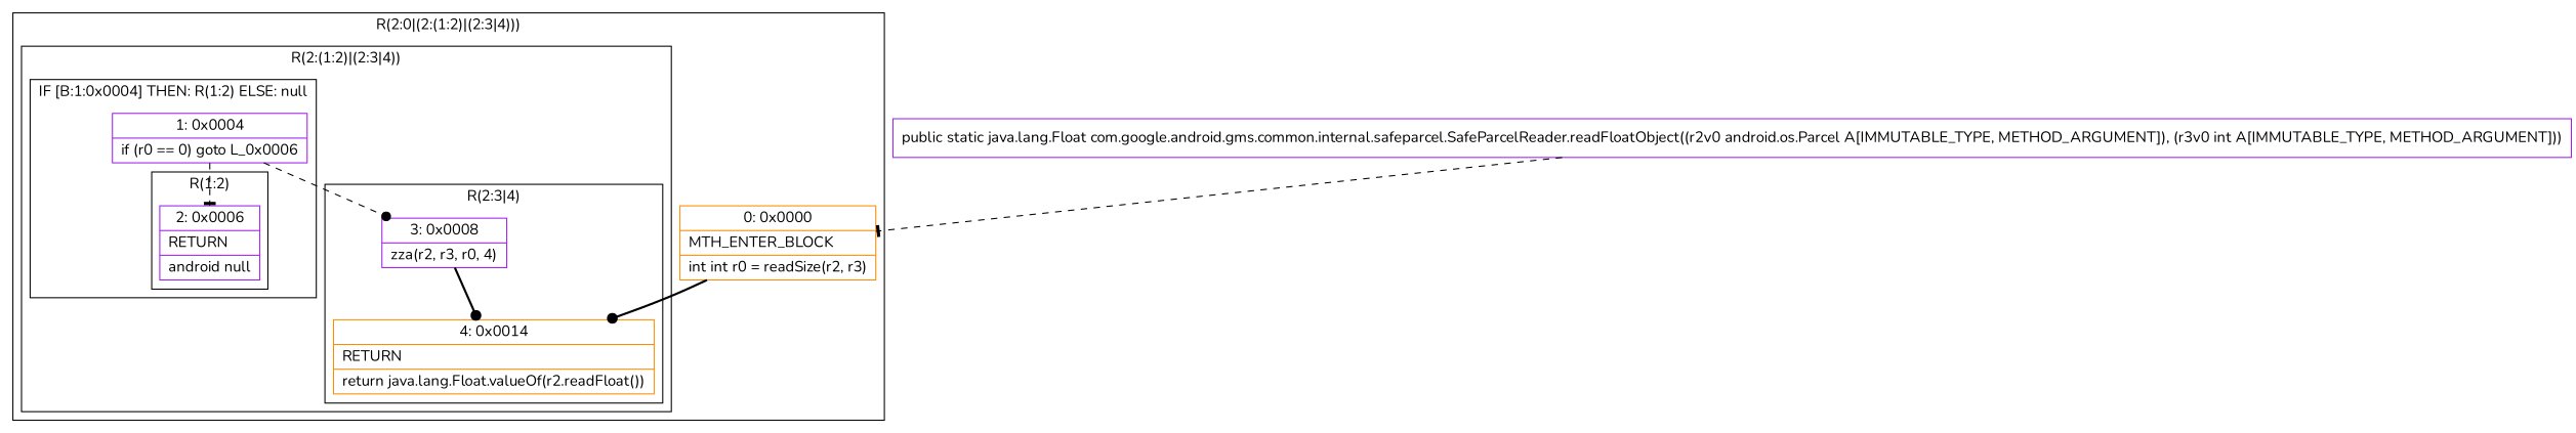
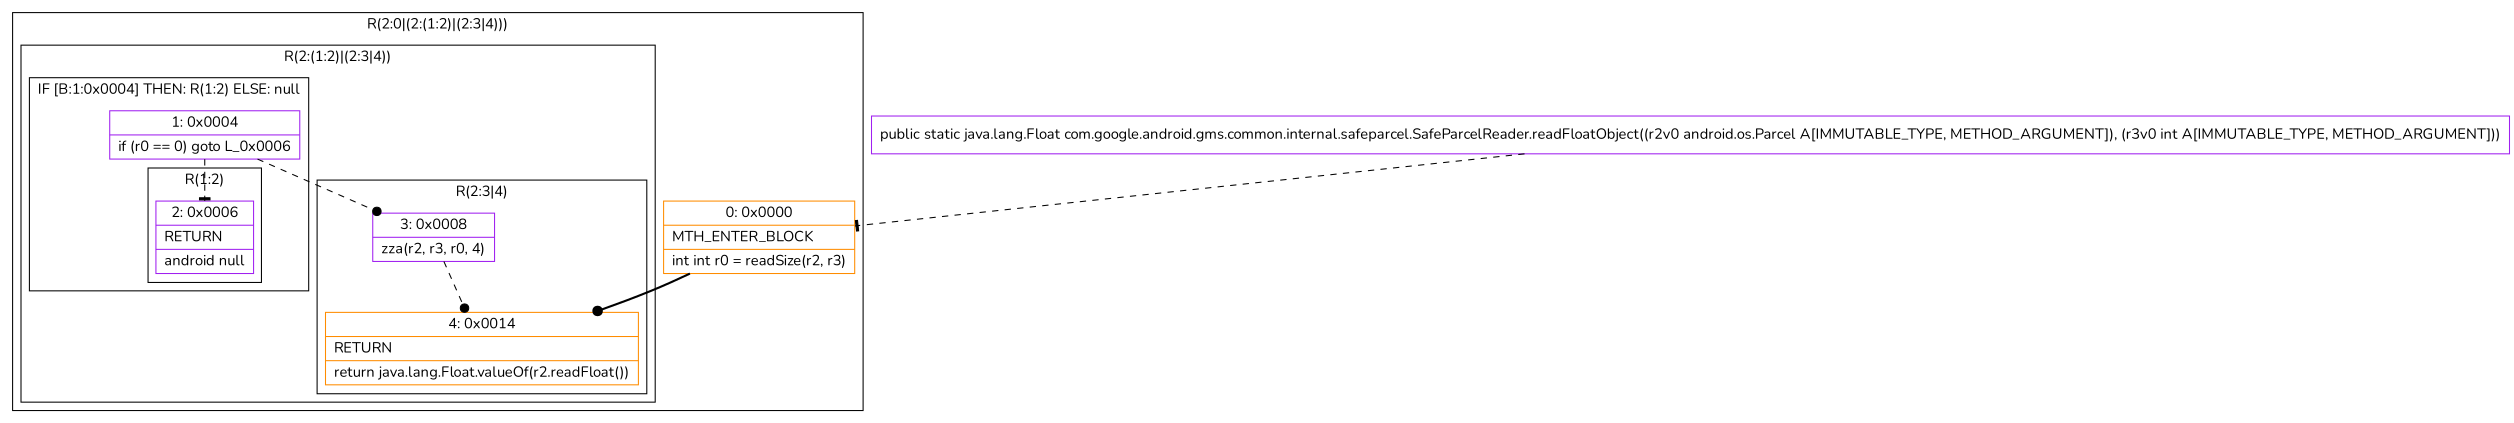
  digraph {
    fontname=Nunito
    node [color=purple fontname=Nunito shape=record]
    edge [arrowhead=dot fontname=Nunito style=dashed]
    n1 [label="{2\:\ 0x0006|RETURN\l|android null\l}"]
    n2 [label="{1\:\ 0x0004|if (r0 == 0) goto L_0x0006\l}"]
    n3 [label="{3\:\ 0x0008|zza(r2, r3, r0, 4)\l}"]
    n4 [color=darkorange label="{4\:\ 0x0014|RETURN\l|return java.lang.Float.valueOf(r2.readFloat())\l}"]
    n5 [color=darkorange label="{0\:\ 0x0000|MTH_ENTER_BLOCK\l|int int r0 = readSize(r2, r3)\l}"]
    n6 [label="{public static java.lang.Float com.google.android.gms.common.internal.safeparcel.SafeParcelReader.readFloatObject((r2v0 android.os.Parcel A[IMMUTABLE_TYPE, METHOD_ARGUMENT]), (r3v0 int A[IMMUTABLE_TYPE, METHOD_ARGUMENT])) }"]
    subgraph cluster_1 {
      label="R(2:0|(2:(1:2)|(2:3|4)))"
      n5
      subgraph cluster_2 {
        label="R(2:(1:2)|(2:3|4))"
        subgraph cluster_3 {
          label="IF [B:1:0x0004] THEN: R(1:2) ELSE: null"
          n2
          subgraph cluster_4 {
            label="R(1:2)"
            n1
          }
        }
        subgraph cluster_5 {
          label="R(2:3|4)"
          n3
          n4
        }
      }
    }
    n2 -> n1 [arrowhead=tee]
    n2 -> n3
-   n3 -> n4 [style=bold]
+   n3 -> n4
    n5 -> n4 [style=bold]
    n6 -> n5 [arrowhead=tee]
  }
